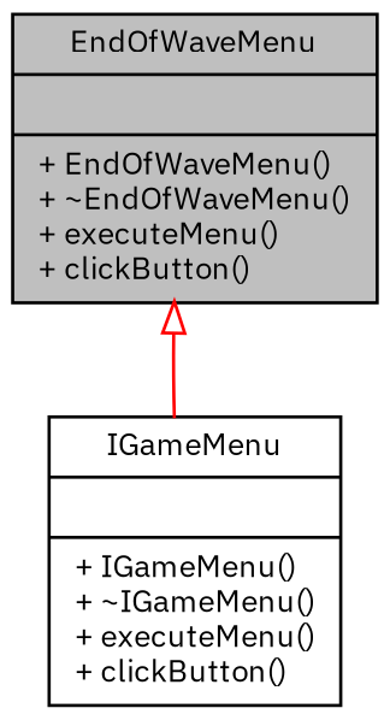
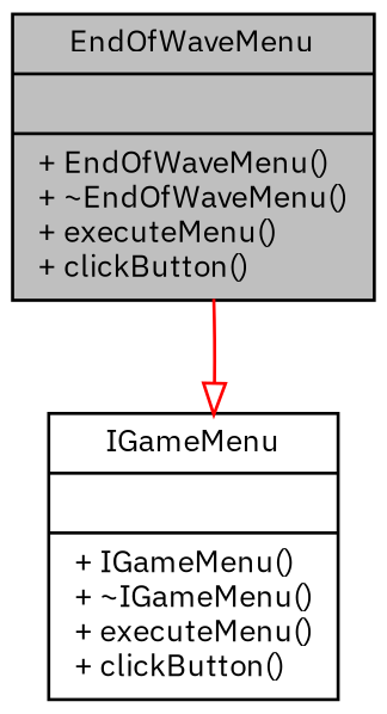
  digraph {
    fontname="IBM Plex Sans"
    node [color=black fontname="IBM Plex Sans" fontsize=10 shape=record style=filled]
    n1 [fillcolor=grey75 fontcolor=black height=0.2 label="{EndOfWaveMenu\n||+ EndOfWaveMenu()\l+ ~EndOfWaveMenu()\l+ executeMenu()\l+ clickButton()\l}" width=0.4]
    n2 [fillcolor=white height=0.2 label="{IGameMenu\n||+ IGameMenu()\l+ ~IGameMenu()\l+ executeMenu()\l+ clickButton()\l}" width=0.4]
-   n1 -> n2 [arrowtail=onormal color=red dir=back fontname="IBM Plex Sans" fontsize=10 labelfontname=Helvetica labelfontsize=10 style=solid]
+   n2 -> n1 [arrowtail=onormal color=red dir=back fontname="IBM Plex Sans" fontsize=10 labelfontname=Helvetica labelfontsize=10 style=solid]
  }
